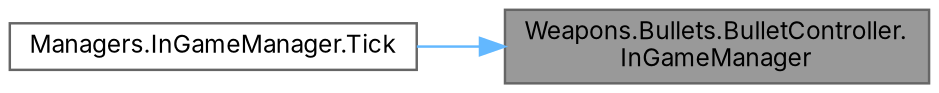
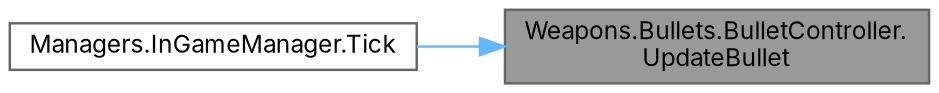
  digraph {
    rankdir=RL
    fontname=Inter
    node [fontname=Inter fontsize=10 shape=box style=filled]
-   n1 [color=gray40 fillcolor=grey60 fontcolor=black height=0.2 label="Weapons.Bullets.BulletController.\lInGameManager" width=0.4]
+   n1 [color=gray40 fillcolor=grey60 fontcolor=black height=0.2 label="Weapons.Bullets.BulletController.\lUpdateBullet" width=0.4]
    n2 [color=grey40 fillcolor=white height=0.2 label="Managers.InGameManager.Tick" width=0.4]
    n1 -> n2 [color=steelblue1 dir=back fontname=Inter fontsize=10 labelfontname=Helvetica labelfontsize=10 style=solid]
  }
